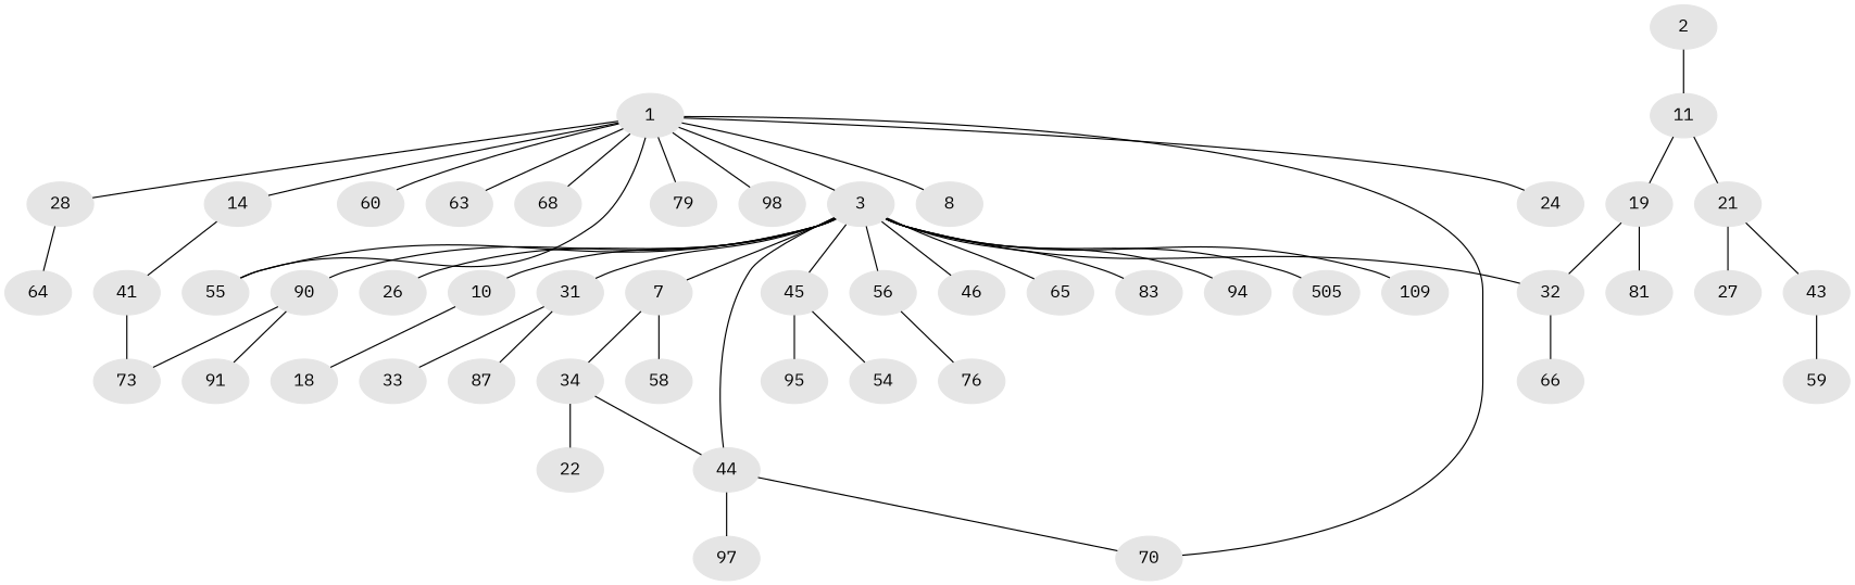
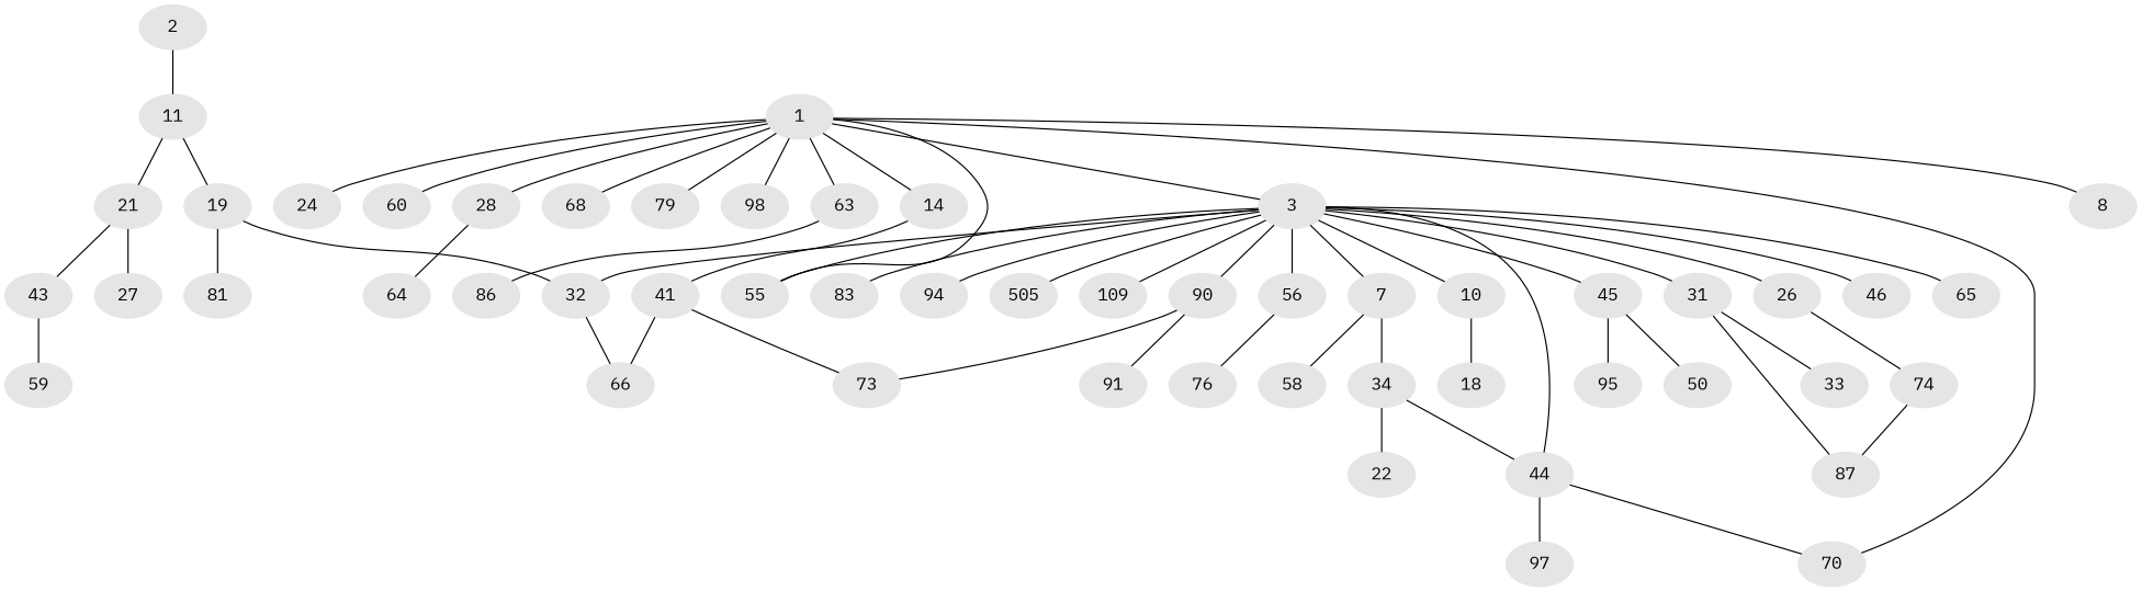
  graph {
    fontname="IBM Plex Mono"
    node [color=gray90 fontname="IBM Plex Mono" style=filled]
    edge [fontname="IBM Plex Mono"]
    1 [super="+16+6+37+4"]
    3 [super="+12+40+9+5+38+93"]
    8
    14 [super="+35"]
    24 [super="+100"]
    28 [super="+107"]
    55 [super="+57"]
    60
    n9 [label=63]
    68
    70
    79
    98
    2 [super="+23"]
    11 [super="+42"]
    7
    10
    26 [super="+89+62"]
    n19 [label=90 super="+47"]
    31
    32 [super="+108"]
    44 [super="+52"]
    45
    46
    56 [super="+69+101"]
    65
    83
    94
    n29 [label=505]
    109
    41
    64
+   86 [super="+88"]
    19 [super="+67"]
    21
    34 [super="+48+92+78"]
    58
    n38 [label=18 super="+49"]
+   74 [super="+103+85"]
    73
    91 [super="+99"]
    33
    87
    66
    97
-   50 [super="+71" label=54]
+   50 [super="+71"]
    95
    76
    n49 [label=22]
    81
    27
    43
    59
    1 -- 3
    1 -- 8
    1 -- 14
    1 -- 24
    1 -- 28
    1 -- 55
    1 -- 60
    1 -- n9
    1 -- 68
    1 -- 70
    1 -- 79
    1 -- 98
    3 -- 55
    3 -- 7
    3 -- 10
    3 -- 26
    3 -- n19
    3 -- 31
    3 -- 32
    3 -- 44
    3 -- 45
    3 -- 46
    3 -- 56 [weight=2]
    3 -- 65
    3 -- 83
    3 -- 94
    3 -- n29
    3 -- 109
    14 -- 41
    28 -- 64
+   n9 -- 86
    2 -- 11
    11 -- 19
    11 -- 21
    7 -- 34
    7 -- 58
    10 -- n38
+   26 -- 74
    n19 -- 73
    n19 -- 91
    31 -- 33
    31 -- 87
    32 -- 66
    44 -- 70
    44 -- 97
    45 -- 50
    45 -- 95
    56 -- 76
    41 -- 73
+   41 -- 66
    19 -- 32
    19 -- 81
    21 -- 27
    21 -- 43
    34 -- 44
    34 -- n49
+   74 -- 87
    43 -- 59
  }
